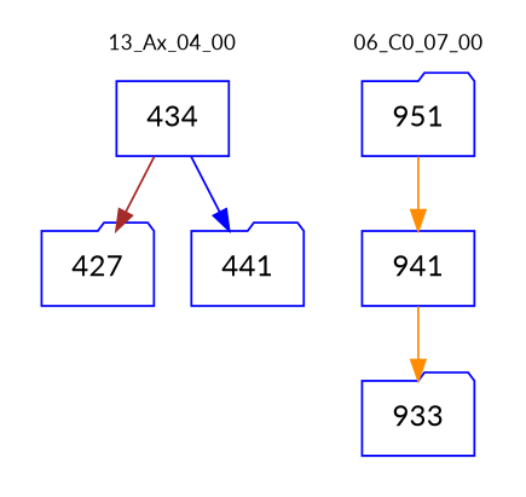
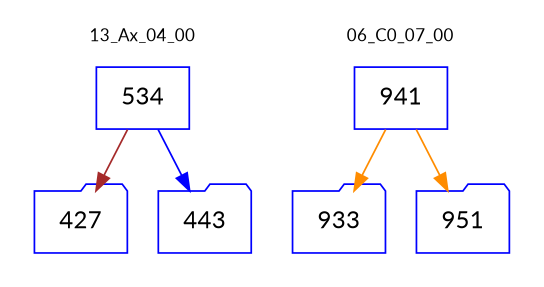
  digraph {
    fontname=Lato
    node [color=blue fontname=Lato shape=folder]
    edge [color=darkorange fontname=Lato]
-   n1 [label=434 shape=box]
+   n1 [label=534 shape=box]
    n2 [label=427]
-   n3 [label=441]
+   n3 [label=443]
    n4 [label=941 shape=box]
    n5 [label=933]
    n6 [label=951]
    subgraph cluster_1 {
      color=white
      fontsize=10
      label="13_Ax_04_00"
      n1
      n2
      n3
    }
    subgraph cluster_2 {
      color=white
      fontsize=10
      label="06_C0_07_00"
      n4
      n5
      n6
    }
    n1 -> n2 [color=brown]
    n1 -> n3 [color=blue]
    n4 -> n5
-   n6 -> n4
+   n4 -> n6
  }
